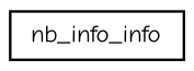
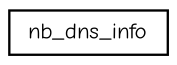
  digraph {
    rankdir=LR
    fontname="Comic Neue"
-   n1 [color=black fillcolor=white fontname="Comic Neue" fontsize=10 height=0.2 label=nb_info_info shape=record style=filled width=0.4]
+   n1 [color=black fillcolor=white fontname="Comic Neue" fontsize=10 height=0.2 label=nb_dns_info shape=record style=filled width=0.4]
  }
